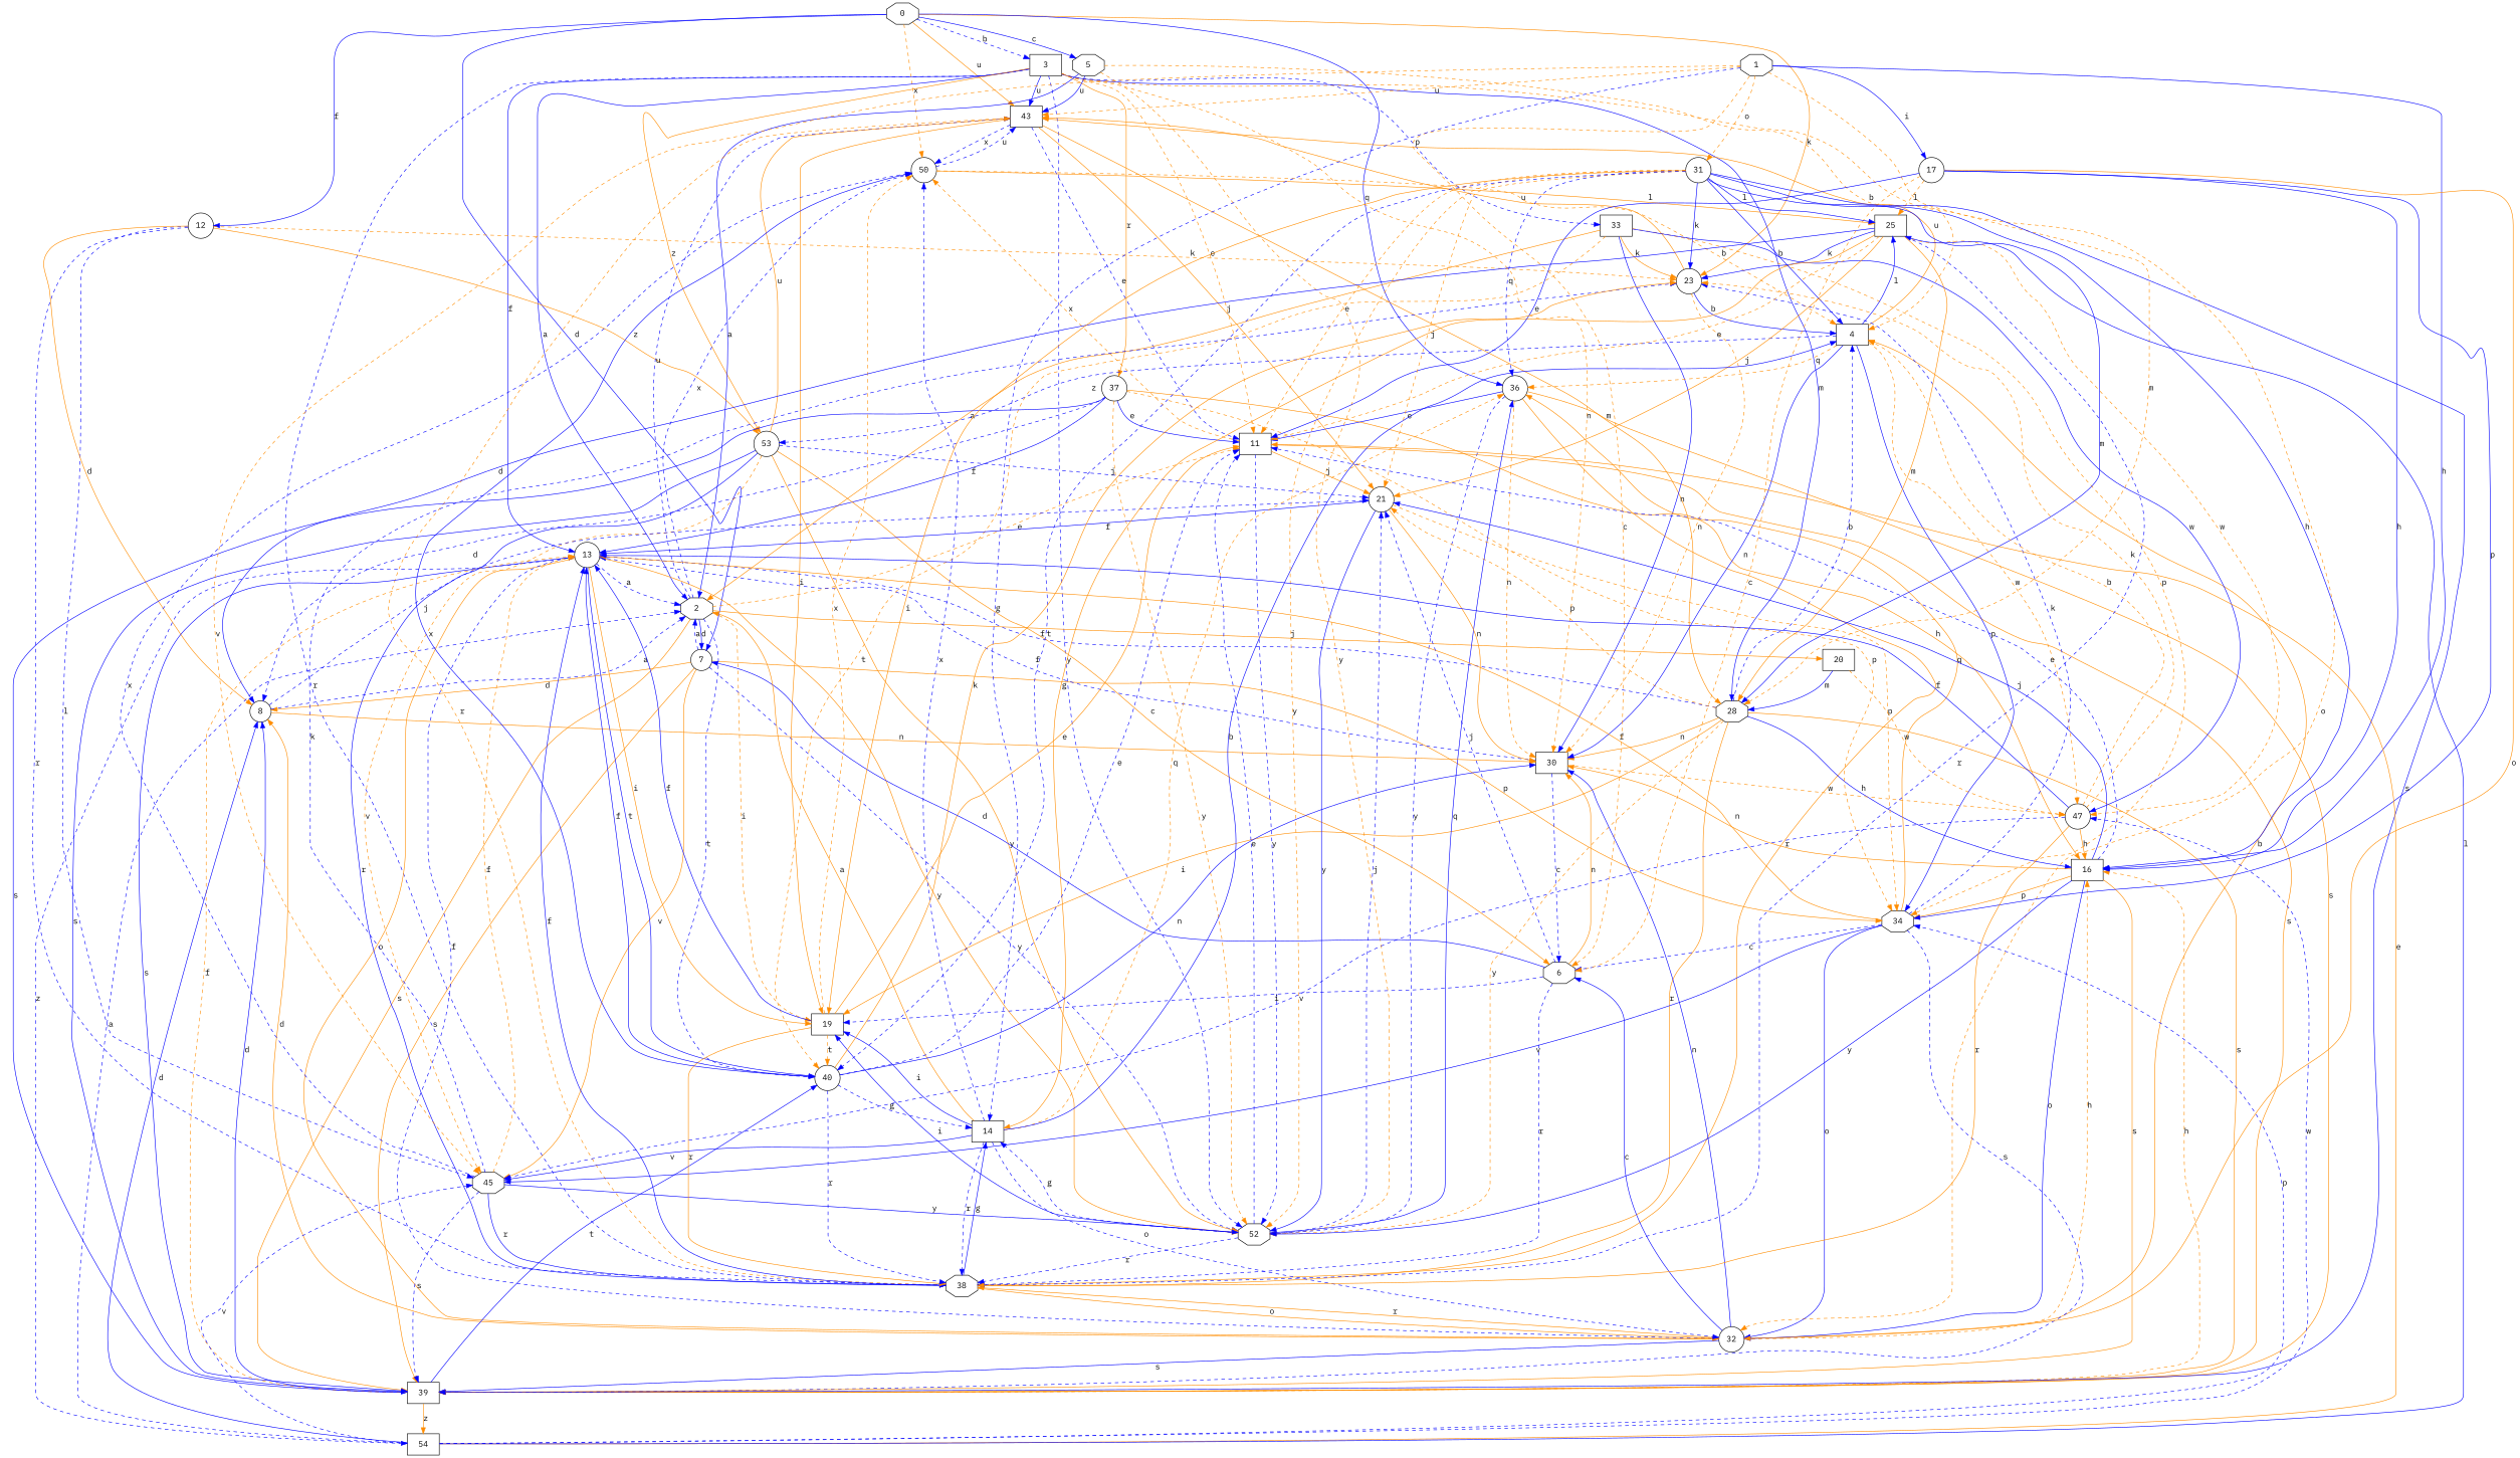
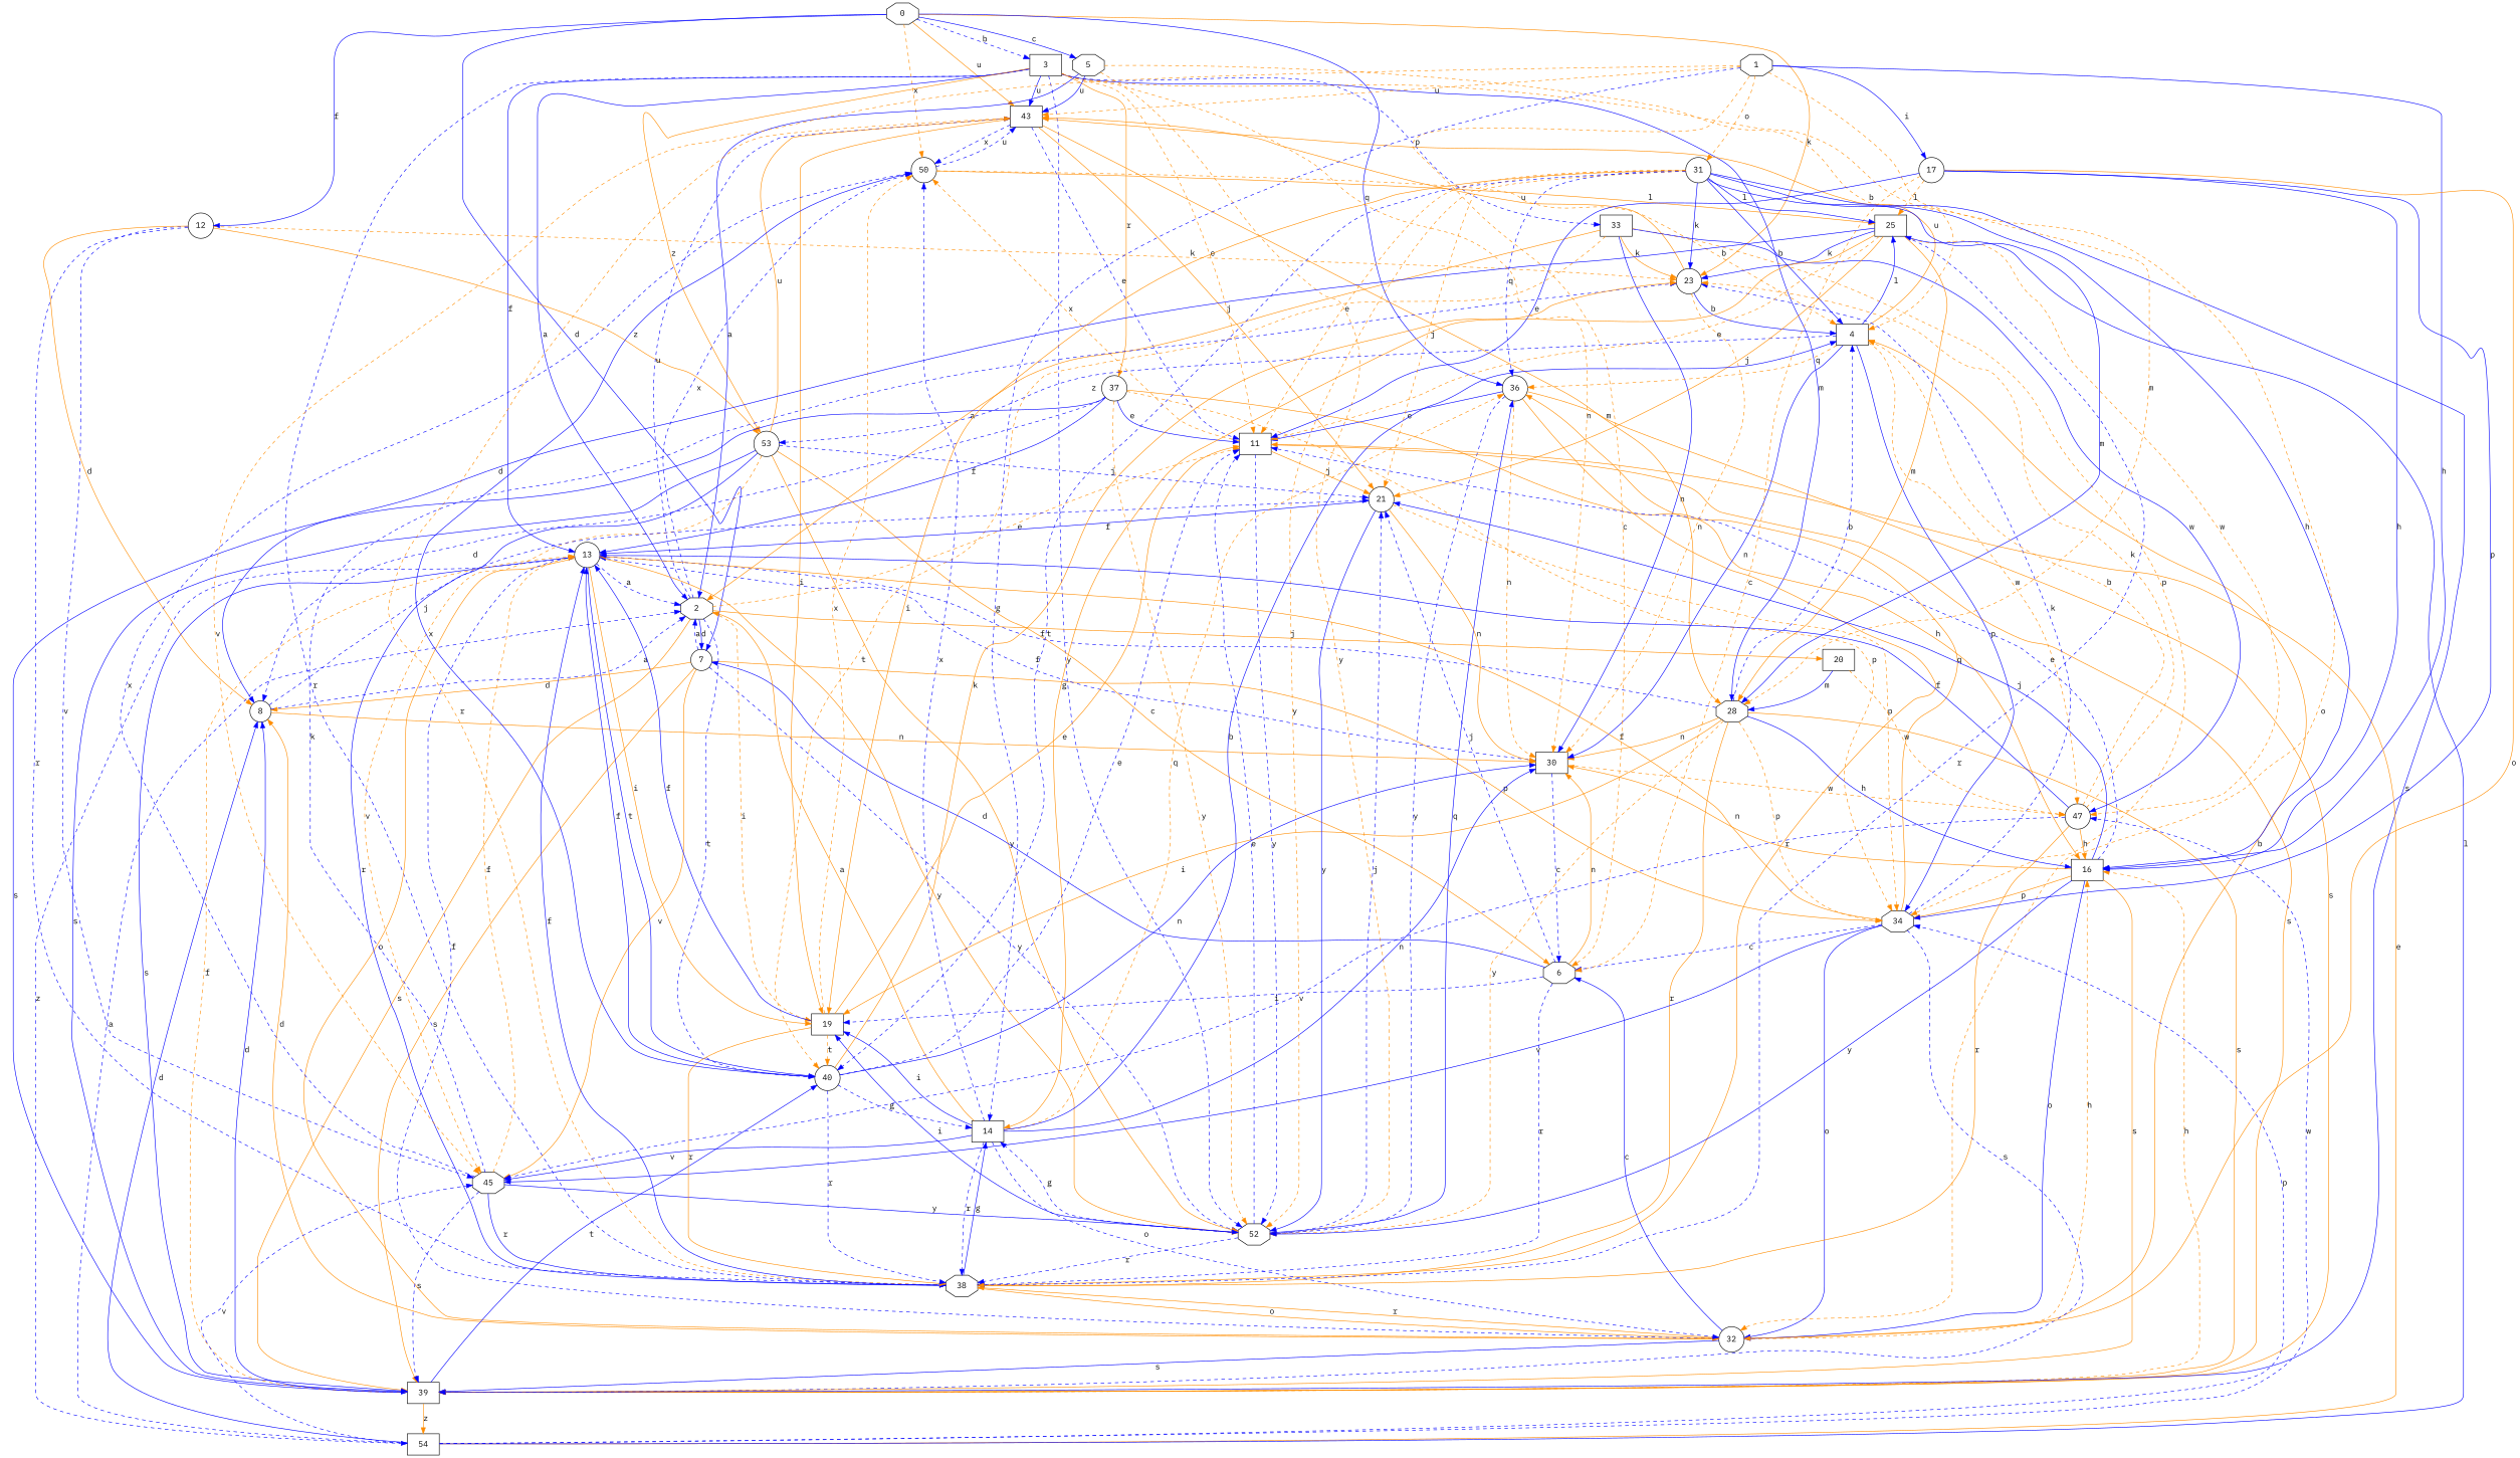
  strict digraph {
    fontname="IBM Plex Mono"
    node [fontname="IBM Plex Mono" shape=circle]
    edge [color=blue fontname="IBM Plex Mono" style=solid]
    0 [shape=octagon]
    3 [shape=box]
    5 [shape=octagon]
    7
    12
    23
    36
    43 [shape=box]
    50
    28 [shape=octagon]
    2 [shape=octagon]
    11 [shape=box]
    13
    30 [shape=box]
    32
    33 [shape=box]
    37
    38 [shape=octagon]
    52 [shape=octagon]
    53
    4 [shape=box]
    45 [shape=octagon]
    39 [shape=box]
    34 [shape=octagon]
    8
    19 [shape=box]
    21
    25 [shape=box]
    1 [shape=octagon]
    6 [shape=octagon]
    14 [shape=box]
    16 [shape=box]
    17
    31
    40
    20 [shape=box]
    47
    54 [shape=box]
    0 -> 3 [label=b style=dashed]
    0 -> 5 [label=c]
    0 -> 7 [label=d]
    0 -> 12 [label=f]
    0 -> 23 [color=darkorange label=k]
    0 -> 36 [label=q]
    0 -> 43 [color=darkorange label=u]
    0 -> 50 [color=darkorange label=x style=dashed]
    3 -> 43 [label=u]
    3 -> 28 [label=m]
    3 -> 2 [label=a]
    3 -> 11 [color=darkorange label=e style=dashed]
    3 -> 13 [label=f]
    3 -> 30 [color=darkorange label=n style=dashed]
    3 -> 32 [color=darkorange label=o style=dashed]
    3 -> 33 [label=p style=dashed]
    3 -> 37 [color=darkorange label=r]
    3 -> 38 [label=r style=dashed]
    3 -> 52 [label=y style=dashed]
    3 -> 53 [color=darkorange label=z]
    5 -> 43 [label=u]
    5 -> 2 [label=a]
    5 -> 52 [color=darkorange label=y style=dashed]
    5 -> 4 [color=darkorange label=b style=dashed]
    7 -> 2 [label=a style=dashed]
    7 -> 52 [label=y style=dashed]
    7 -> 45 [color=darkorange label=v]
    7 -> 39 [color=darkorange label=s]
    7 -> 34 [color=darkorange label=p]
    7 -> 8 [color=darkorange label=d]
    12 -> 23 [color=darkorange label=k style=dashed]
    12 -> 38 [label=r style=dashed]
    12 -> 53 [color=darkorange label=z]
-   12 -> 45 [label=l style=dashed]
+   12 -> 45 [label=v style=dashed]
    12 -> 8 [color=darkorange label=d]
    23 -> 43 [color=darkorange label=u]
    23 -> 30 [color=darkorange label=n style=dashed]
    23 -> 4 [label=b]
    36 -> 11 [label=e]
    36 -> 30 [color=darkorange label=n style=dashed]
    36 -> 38 [color=darkorange label=r]
    36 -> 52 [label=y style=dashed]
    36 -> 39 [color=darkorange label=s]
    43 -> 50 [label=x style=dashed]
    43 -> 28 [color=darkorange label=m]
    43 -> 11 [label=e style=dashed]
    43 -> 38 [color=darkorange label=r style=dashed]
    43 -> 19 [color=darkorange label=i]
    43 -> 21 [color=darkorange label=j]
    50 -> 43 [label=u style=dashed]
    50 -> 4 [color=darkorange label=b style=dashed]
    50 -> 25 [color=darkorange label=l]
    28 -> 13 [label=f style=dashed]
    28 -> 30 [color=darkorange label=n]
    28 -> 38 [color=darkorange label=r]
    28 -> 52 [color=darkorange label=y style=dashed]
    28 -> 4 [label=b style=dashed]
    28 -> 39 [color=darkorange label=s]
-   28 -> 21 [color=darkorange label=p style=dashed]
+   28 -> 34 [color=darkorange label=p style=dashed]
    28 -> 19 [color=darkorange label=i]
    28 -> 16 [label=h]
    2 -> 7 [label=d]
    2 -> 43 [label=u style=dashed]
    2 -> 50 [label=x style=dashed]
    2 -> 11 [color=darkorange label=e style=dashed]
    2 -> 39 [color=darkorange label=s]
    2 -> 19 [color=darkorange label=i style=dashed]
    2 -> 40 [label=t style=dashed]
    2 -> 20 [color=darkorange label=j]
    11 -> 50 [color=darkorange label=x style=dashed]
    11 -> 52 [label=y style=dashed]
    11 -> 39 [color=darkorange label=s]
    11 -> 21 [color=darkorange label=j]
    13 -> 2 [label=a style=dashed]
    13 -> 32 [color=darkorange label=o]
    13 -> 52 [color=darkorange label=y]
    13 -> 39 [label=s]
    13 -> 19 [color=darkorange label=i]
    13 -> 40 [label=t]
    13 -> 54 [label=z style=dashed]
    30 -> 13 [label=f style=dashed]
    30 -> 6 [label=c style=dashed]
    30 -> 47 [color=darkorange label=w style=dashed]
    32 -> 13 [label=f style=dashed]
-   32 -> 30 [label=n]
+   14 -> 30 [label=n]
    32 -> 38 [color=darkorange label=r]
    32 -> 4 [color=darkorange label=b]
    32 -> 39 [label=s]
    32 -> 8 [color=darkorange label=d]
    32 -> 6 [label=c]
    32 -> 16 [color=darkorange label=h style=dashed]
    33 -> 23 [color=darkorange label=k]
    33 -> 2 [color=darkorange label=a]
    33 -> 30 [label=n]
    33 -> 34 [color=darkorange label=p style=dashed]
    33 -> 40 [color=darkorange label=t style=dashed]
    33 -> 47 [label=w]
    37 -> 11 [label=e]
    37 -> 13 [label=f]
    37 -> 52 [color=darkorange label=y style=dashed]
    37 -> 39 [label=s]
    37 -> 34 [color=darkorange label=p style=dashed]
    37 -> 8 [label=d style=dashed]
    37 -> 16 [color=darkorange label=h]
    38 -> 13 [label=f]
    38 -> 32 [color=darkorange label=o]
    38 -> 14 [label=g]
    52 -> 36 [label=q]
    52 -> 11 [label=e style=dashed]
    52 -> 38 [label=r style=dashed]
    52 -> 19 [label=i]
    52 -> 21 [label=j style=dashed]
    52 -> 14 [label=g style=dashed]
    53 -> 43 [color=darkorange label=u]
    53 -> 38 [label=r]
    53 -> 52 [color=darkorange label=y]
    53 -> 45 [color=darkorange label=v style=dashed]
    53 -> 39 [label=s]
    53 -> 21 [label=j style=dashed]
    53 -> 6 [color=darkorange label=c]
    4 -> 36 [color=darkorange label=q style=dashed]
    4 -> 43 [color=darkorange label=u]
    4 -> 30 [label=n]
    4 -> 53 [label=z style=dashed]
    4 -> 34 [label=p]
    4 -> 25 [label=l]
    4 -> 47 [color=darkorange label=w style=dashed]
    45 -> 23 [label=k style=dashed]
    45 -> 50 [label=x style=dashed]
    45 -> 13 [color=darkorange label=f style=dashed]
    45 -> 38 [label=r]
    45 -> 52 [label=y]
    45 -> 39 [label=s style=dashed]
    39 -> 13 [color=darkorange label=f style=dashed]
    39 -> 8 [label=d]
    39 -> 16 [color=darkorange label=h style=dashed]
    39 -> 40 [label=t]
    39 -> 54 [color=darkorange label=z]
    34 -> 23 [label=k style=dashed]
    34 -> 36 [color=darkorange label=q]
    34 -> 13 [color=darkorange label=f]
    34 -> 32 [label=o]
    34 -> 45 [label=v]
    34 -> 39 [label=s style=dashed]
    34 -> 6 [label=c style=dashed]
    8 -> 2 [label=a style=dashed]
    8 -> 30 [color=darkorange label=n]
    8 -> 21 [label=j style=dashed]
    19 -> 50 [color=darkorange label=x style=dashed]
    19 -> 11 [color=darkorange label=e]
    19 -> 13 [label=f]
    19 -> 38 [color=darkorange label=r]
    19 -> 40 [color=darkorange label=t style=dashed]
    21 -> 13 [label=f]
    21 -> 30 [color=darkorange label=n]
    21 -> 52 [label=y]
    21 -> 34 [color=darkorange label=p style=dashed]
    25 -> 23 [label=k]
    25 -> 28 [color=darkorange label=m]
    25 -> 11 [color=darkorange label=e style=dashed]
    25 -> 38 [label=r style=dashed]
    25 -> 8 [label=d]
    25 -> 21 [color=darkorange label=j]
    25 -> 14 [color=darkorange label=g]
    25 -> 47 [color=darkorange label=w style=dashed]
    1 -> 43 [color=darkorange label=u style=dashed]
    1 -> 28 [color=darkorange label=m style=dashed]
    1 -> 45 [color=darkorange label=v style=dashed]
    1 -> 6 [color=darkorange label=c style=dashed]
    1 -> 14 [label=g style=dashed]
    1 -> 16 [label=h]
    1 -> 17 [label=i]
    1 -> 31 [color=darkorange label=o style=dashed]
    6 -> 7 [label=d]
    6 -> 30 [color=darkorange label=n]
    6 -> 38 [label=r style=dashed]
    6 -> 19 [label=i style=dashed]
    6 -> 21 [label=j style=dashed]
    14 -> 36 [color=darkorange label=q style=dashed]
    14 -> 50 [label=x style=dashed]
    14 -> 2 [color=darkorange label=a]
    14 -> 32 [label=o style=dashed]
    14 -> 38 [label=r style=dashed]
    14 -> 4 [label=b]
    14 -> 45 [label=v]
    14 -> 19 [label=i]
    16 -> 11 [label=e style=dashed]
    16 -> 30 [color=darkorange label=n]
    16 -> 32 [label=o]
    16 -> 52 [label=y]
    16 -> 39 [color=darkorange label=s]
    16 -> 34 [color=darkorange label=p]
    16 -> 21 [label=j]
    17 -> 11 [label=e]
    17 -> 32 [color=darkorange label=o]
    17 -> 34 [label=p]
    17 -> 25 [color=darkorange label=l style=dashed]
    17 -> 6 [color=darkorange label=c style=dashed]
    17 -> 16 [label=h]
    31 -> 23 [label=k]
    31 -> 36 [label=q style=dashed]
    31 -> 28 [label=m]
    31 -> 11 [color=darkorange label=e style=dashed]
    31 -> 52 [color=darkorange label=y style=dashed]
    31 -> 4 [label=b]
    31 -> 39 [label=s]
    31 -> 19 [color=darkorange label=i]
    31 -> 21 [color=darkorange label=j style=dashed]
    31 -> 25 [label=l]
    31 -> 16 [label=h]
    31 -> 40 [label=t style=dashed]
    40 -> 23 [color=darkorange label=k]
    40 -> 50 [label=x]
    40 -> 11 [label=e style=dashed]
    40 -> 13 [label=f]
    40 -> 30 [label=n]
    40 -> 38 [label=r style=dashed]
    40 -> 14 [label=g style=dashed]
    20 -> 28 [label=m]
    20 -> 47 [color=darkorange label=w style=dashed]
    47 -> 23 [color=darkorange label=k style=dashed]
    47 -> 13 [label=f]
    47 -> 38 [color=darkorange label=r]
    47 -> 4 [color=darkorange label=b style=dashed]
    47 -> 45 [label=v style=dashed]
    47 -> 16 [color=darkorange label=h]
    54 -> 2 [label=a style=dashed]
    54 -> 11 [color=darkorange label=e]
    54 -> 45 [label=v style=dashed]
    54 -> 34 [label=p style=dashed]
    54 -> 8 [label=d]
    54 -> 25 [label=l]
    54 -> 47 [label=w style=dashed]
  }
